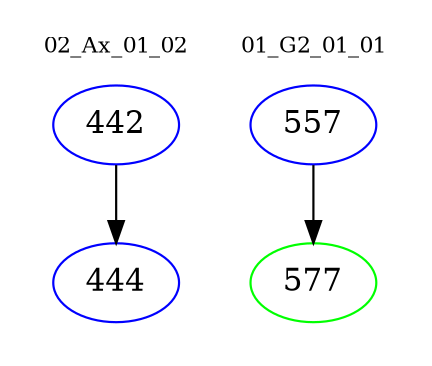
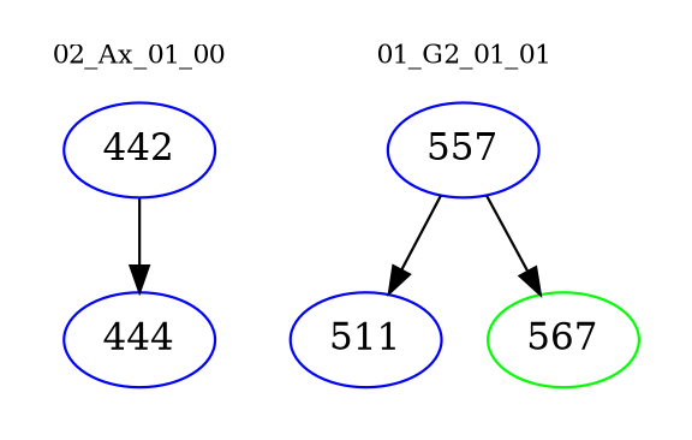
  digraph {
    node [color=blue]
    edge [color=black]
    n1 [label=442]
    n2 [label=444]
    n3 [label=557]
-   n5 [color=green label=577]
+   n4 [label=511]
+   n5 [color=green label=567]
    subgraph cluster_1 {
      color=white
      fontsize=10
-     label="02_Ax_01_02"
+     label="02_Ax_01_00"
      n1
      n2
    }
    subgraph cluster_2 {
      color=white
      fontsize=10
      label="01_G2_01_01"
      n3
+     n4
      n5
    }
    n1 -> n2
+   n3 -> n4
    n3 -> n5
  }
